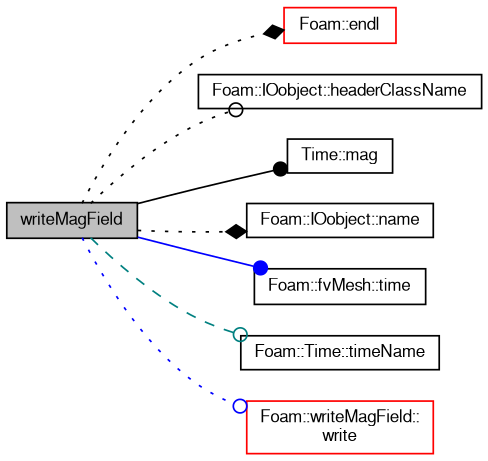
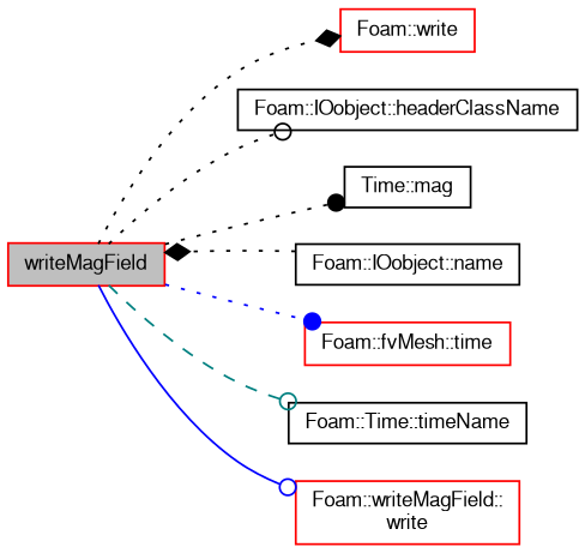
  digraph {
    rankdir=LR
    node [color=black fontname=FreeSans fontsize=10 shape=record]
    edge [arrowhead=odot color=black fontname=FreeSans fontsize=10 labelfontname=FreeSans labelfontsize=10 style=dotted]
-   n1 [fillcolor=grey75 fontcolor=black height=0.2 label=writeMagField style=filled width=0.4]
-   n2 [color=red height=0.2 label="Foam::endl" width=0.4]
+   n1 [color=red fillcolor=grey75 fontcolor=black height=0.2 label=writeMagField style=filled width=0.4]
+   n2 [color=red height=0.2 label="Foam::write" width=0.4]
    n3 [height=0.2 label="Foam::IOobject::headerClassName" width=0.4]
    n4 [height=0.2 label="Time::mag" width=0.4]
    n5 [height=0.2 label="Foam::IOobject::name" width=0.4]
-   n6 [height=0.2 label="Foam::fvMesh::time" width=0.4]
+   n6 [color=red height=0.2 label="Foam::fvMesh::time" width=0.4]
    n7 [height=0.2 label="Foam::Time::timeName" width=0.4]
    n8 [color=red height=0.2 label="Foam::writeMagField::\lwrite" width=0.4]
    n1 -> n2 [arrowhead=diamond]
    n1 -> n3
-   n1 -> n4 [arrowhead=dot style=solid]
-   n1 -> n5 [arrowhead=diamond]
-   n1 -> n6 [arrowhead=dot color=blue style=solid]
+   n1 -> n4 [arrowhead=dot]
+   n5 -> n1 [arrowhead=diamond]
+   n1 -> n6 [arrowhead=dot color=blue]
    n1 -> n7 [color=teal style=dashed]
-   n1 -> n8 [color=blue]
+   n1 -> n8 [color=blue style=solid]
  }
